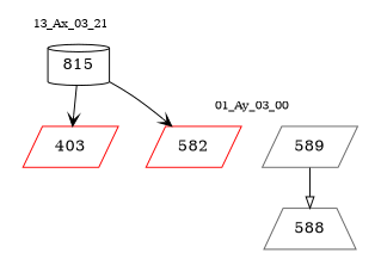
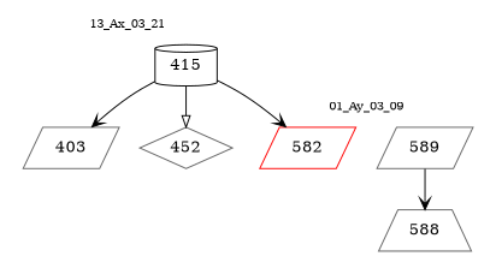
  digraph {
    node [color=gray40 shape=parallelogram]
    edge [arrowhead=onormal color=black]
    n1 [label=589]
    n2 [color=red label=582]
    n3 [label=588 shape=trapezium]
-   n4 [color=black label=815 shape=cylinder]
-   n5 [color=red label=403]
+   n4 [color=black label=415 shape=cylinder]
+   n5 [label=403]
+   n6 [label=452 shape=diamond]
    subgraph cluster_1 {
      color=white
      fontsize=10
-     label="01_Ay_03_00"
+     label="01_Ay_03_09"
      n1
      n2
      n3
    }
    subgraph cluster_2 {
      color=white
      fontsize=10
      label="13_Ax_03_21"
      n4
      n5
+     n6
    }
-   n1 -> n3
+   n1 -> n3 [arrowhead=vee]
    n4 -> n2 [arrowhead=vee]
    n4 -> n5 [arrowhead=vee]
+   n4 -> n6
  }
